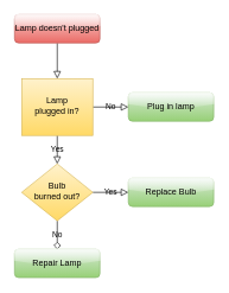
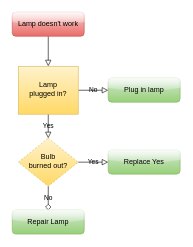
  <mxCell id="0" />
  <mxCell id="1" parent="0" />
  <mxCell id="2" value="" style="rounded=0;html=1;jettySize=auto;orthogonalLoop=1;fontSize=11;endArrow=block;endFill=0;endSize=8;strokeWidth=1;shadow=0;labelBackgroundColor=none;" parent="1" source="3" target="6" edge="1"><mxGeometry x="340" y="120" as="geometry" /></mxCell>
- <mxCell id="3" value="Lamp doesn't plugged" style="rounded=1;whiteSpace=wrap;html=1;fontSize=12;plain-red;glass=1;strokeWidth=1;shadow=0;" parent="1" vertex="1"><mxGeometry x="20" y="20" width="120" height="40" as="geometry" /></mxCell>
+ <mxCell id="3" value="Lamp doesn't work" style="rounded=1;whiteSpace=wrap;html=1;fontSize=12;plain-red;glass=1;strokeWidth=1;shadow=0;" parent="1" vertex="1"><mxGeometry x="20" y="20" width="120" height="40" as="geometry" /></mxCell>
  <mxCell id="4" value="Yes" style="rounded=0;html=1;jettySize=auto;orthogonalLoop=1;fontSize=11;endArrow=block;endFill=0;endSize=8;strokeWidth=1;shadow=0;labelBackgroundColor=none;" parent="1" source="6" target="10" edge="1"><mxGeometry x="340" y="250" as="geometry"><mxPoint as="offset" /></mxGeometry></mxCell>
  <mxCell id="5" value="No" style="edgeStyle=orthogonalEdgeStyle;rounded=0;html=1;jettySize=auto;orthogonalLoop=1;fontSize=11;endArrow=block;endFill=0;endSize=8;strokeWidth=1;shadow=0;labelBackgroundColor=none;" parent="1" source="6" target="7" edge="1"><mxGeometry x="390" y="210" as="geometry"><mxPoint as="offset" /></mxGeometry></mxCell>
  <mxCell id="6" value="Lamp&lt;br&gt;plugged in?" style="whiteSpace=wrap;html=1;shadow=0;fontFamily=Helvetica;fontSize=12;fontColor=#000000;align=center;strokeColor=#D6B656;strokeWidth=1;fillColor=#FFF2CC;gradientColor=#FFD966;spacing=6;spacingTop=-4;rounded=0;" parent="1" vertex="1"><mxGeometry x="30" y="110" width="100" height="80" as="geometry" /></mxCell>
  <mxCell id="7" value="Plug in lamp" style="rounded=1;whiteSpace=wrap;html=1;fontSize=12;plain-green;glass=1;strokeWidth=1;shadow=0;" parent="1" vertex="1"><mxGeometry x="180" y="130" width="120" height="40" as="geometry" /></mxCell>
  <mxCell id="8" value="No" style="rounded=0;html=1;jettySize=auto;orthogonalLoop=1;fontSize=11;endArrow=diamond;endFill=0;endSize=8;strokeWidth=1;shadow=0;labelBackgroundColor=none;" parent="1" source="10" target="11" edge="1"><mxGeometry x="340" y="370" as="geometry"><mxPoint as="offset" /></mxGeometry></mxCell>
  <mxCell id="9" value="Yes" style="edgeStyle=orthogonalEdgeStyle;rounded=0;html=1;jettySize=auto;orthogonalLoop=1;fontSize=11;endArrow=block;endFill=0;endSize=8;strokeWidth=1;shadow=0;labelBackgroundColor=none;" parent="1" source="10" target="12" edge="1"><mxGeometry x="390" y="330" as="geometry"><mxPoint as="offset" /></mxGeometry></mxCell>
- <mxCell id="10" value="Bulb&lt;br&gt;burned out?" style="rhombus;whiteSpace=wrap;html=1;shadow=0;fontFamily=Helvetica;fontSize=12;fontColor=#000000;align=center;strokeColor=#D6B656;strokeWidth=1;fillColor=#FFF2CC;gradientColor=#FFD966;spacing=6;spacingTop=-4;" parent="1" vertex="1"><mxGeometry x="30" y="230" width="100" height="80" as="geometry" /></mxCell>
+ <mxCell id="10" value="Bulb&lt;br&gt;burned out?" style="rhombus;whiteSpace=wrap;html=1;shadow=0;fontFamily=Helvetica;fontSize=12;fontColor=#000000;align=center;strokeColor=#D6B656;strokeWidth=1;fillColor=#FFF2CC;gradientColor=#FFD966;spacing=6;spacingTop=-4;dashed=1;" parent="1" vertex="1"><mxGeometry x="30" y="230" width="100" height="80" as="geometry" /></mxCell>
  <mxCell id="11" value="Repair Lamp" style="rounded=1;whiteSpace=wrap;html=1;fontSize=12;plain-green;glass=1;strokeWidth=1;shadow=0;" parent="1" vertex="1"><mxGeometry x="20" y="350" width="120" height="40" as="geometry" /></mxCell>
- <mxCell id="12" value="Replace Bulb" style="rounded=1;whiteSpace=wrap;html=1;fontSize=12;plain-green;glass=1;strokeWidth=1;shadow=0;" parent="1" vertex="1"><mxGeometry x="180" y="250" width="120" height="40" as="geometry" /></mxCell>
+ <mxCell id="12" value="Replace Yes" style="rounded=1;whiteSpace=wrap;html=1;fontSize=12;plain-green;glass=1;strokeWidth=1;shadow=0;" parent="1" vertex="1"><mxGeometry x="180" y="250" width="120" height="40" as="geometry" /></mxCell>
